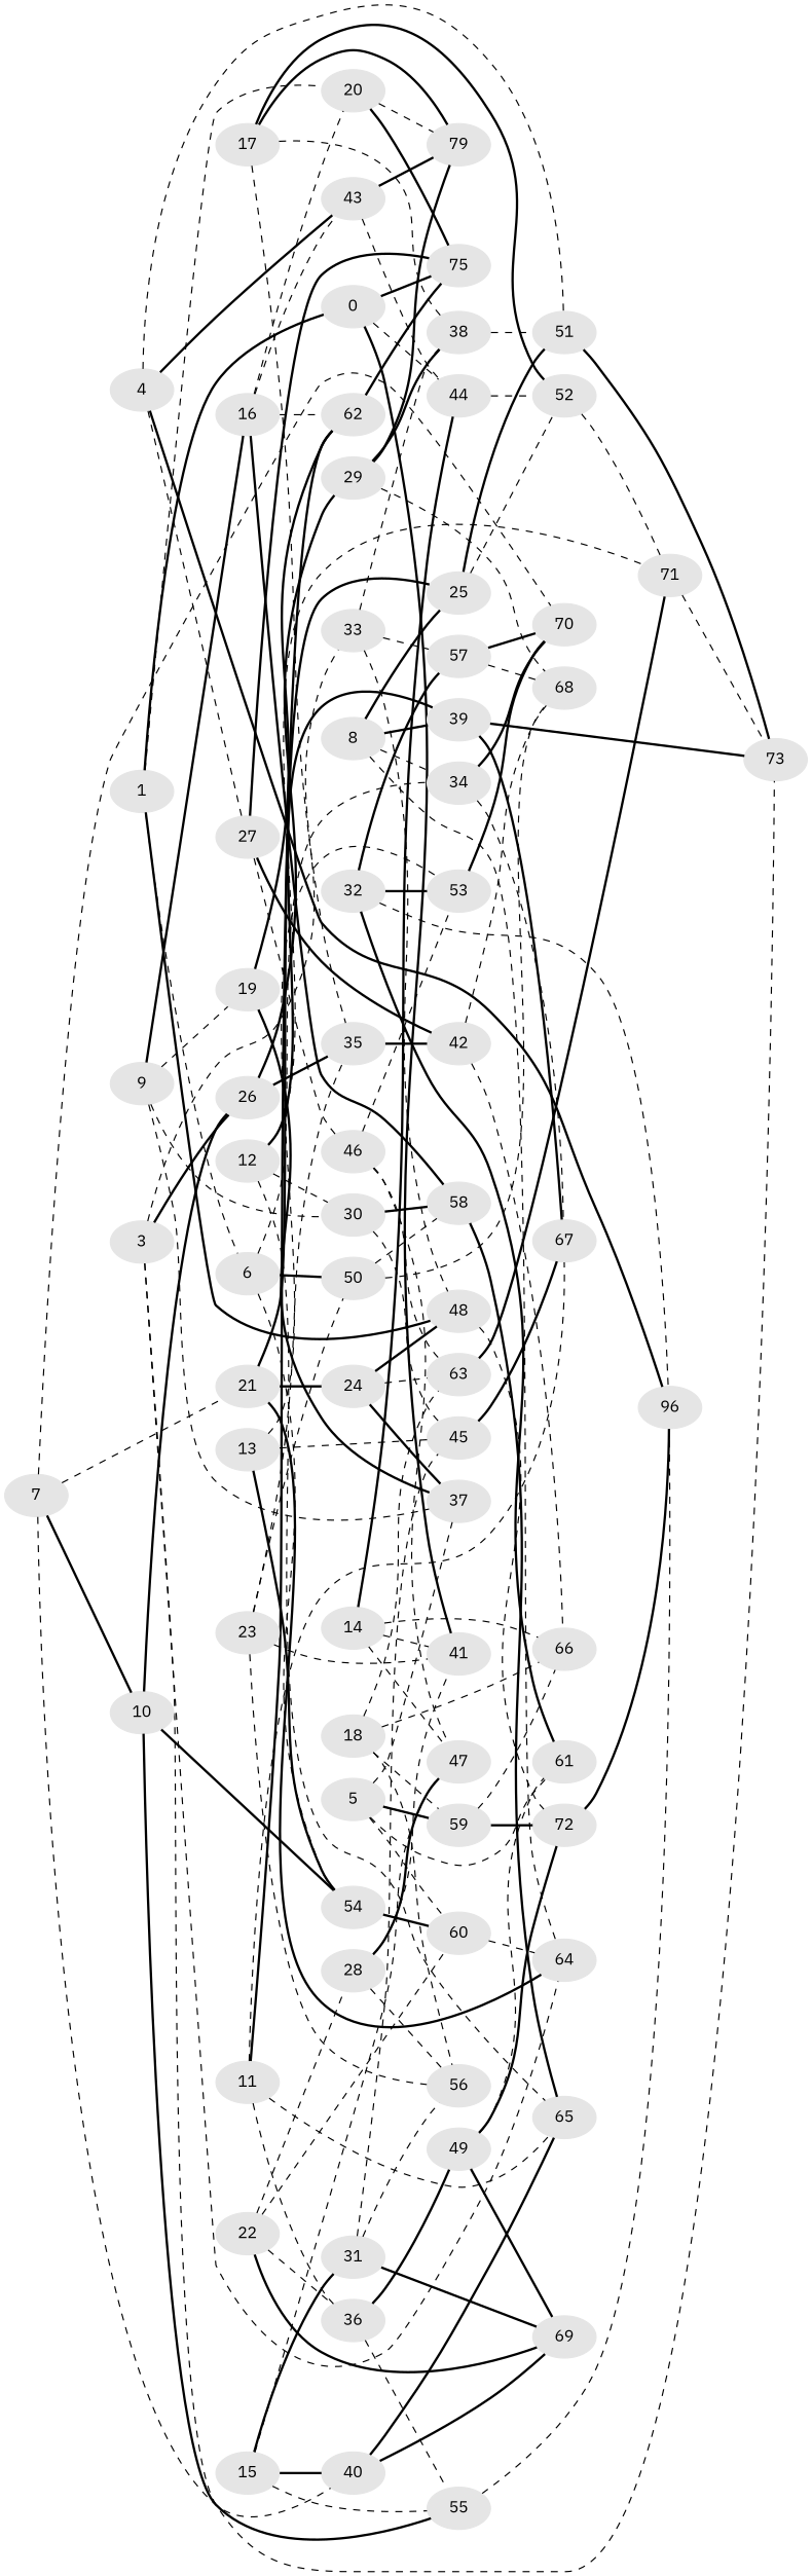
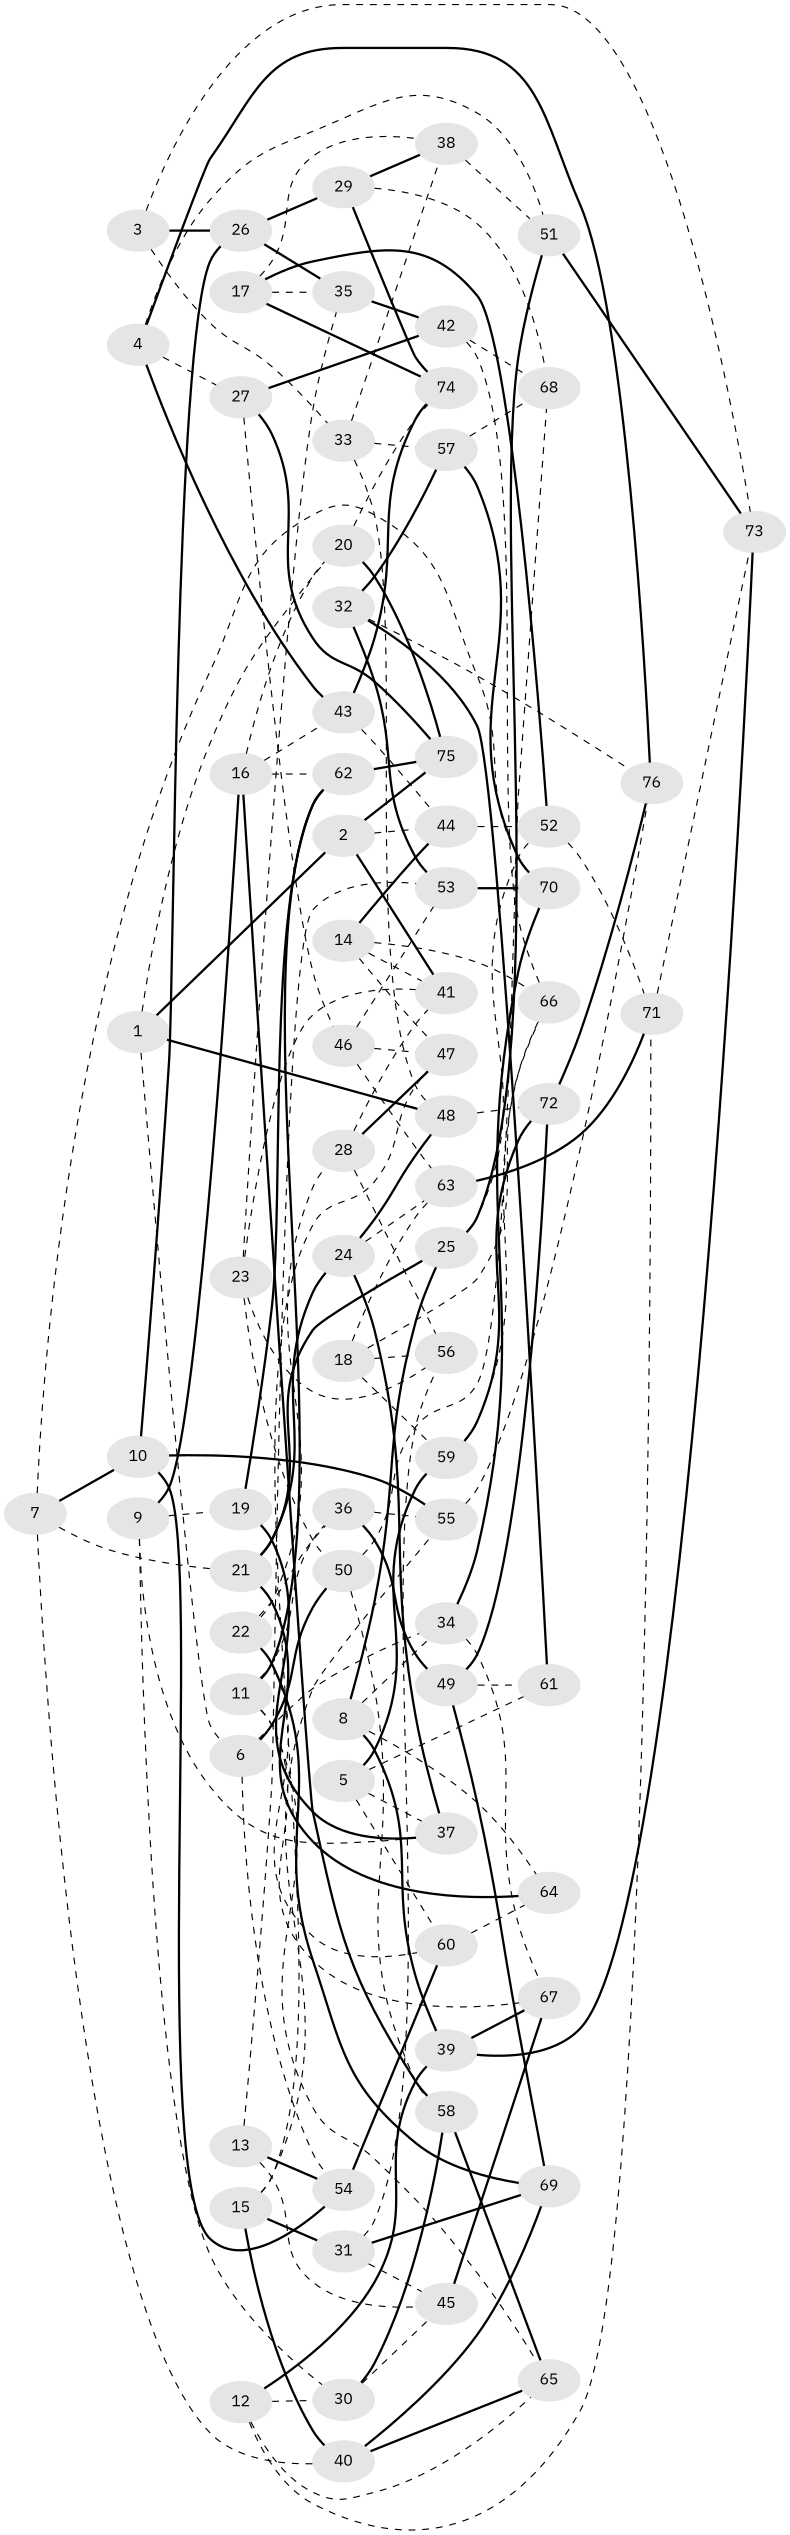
  graph {
    fontname="IBM Plex Sans"
    rankdir=LR
    node [color=gray90 fontname="IBM Plex Sans" style=filled]
    edge [fontname="IBM Plex Sans" style=dashed]
    1
-   2 [label=0]
+   2
    6
    20
    48
    41
    44
    75
    34
    50
    54
-   74 [label=79]
+   74
    72
    52
    3
    26
    33
    64
    73
    35
    29
    38
    57
    4
    27
    43
    51
-   76 [label=96]
+   76
    42
    46
    5
    37
    59
    60
    61
    66
    70
    67
    58
    68
    7
    10
    21
    40
    55
    25
    24
    65
    69
    8
    39
    9
    16
    19
    30
    62
    45
    11
    36
    49
    12
    71
    13
    53
    14
    47
    15
    31
    56
    17
    18
    63
    22
    28
    23
    32
    1 -- 2 [style=bold]
    1 -- 6
    1 -- 20
    1 -- 48 [style=bold]
    2 -- 41 [style=bold]
    2 -- 44
    2 -- 75 [style=bold]
    6 -- 34
    6 -- 50 [style=bold]
    6 -- 54
    20 -- 75 [style=bold]
    20 -- 74
    48 -- 72
    44 -- 52
    34 -- 70 [style=bold]
    34 -- 67
    50 -- 58
    50 -- 68
    54 -- 60 [style=bold]
    72 -- 76 [style=bold]
    52 -- 71
    3 -- 26 [style=bold]
    3 -- 33
-   3 -- 64
    3 -- 73
    26 -- 35 [style=bold]
    26 -- 29 [style=bold]
    33 -- 48
    33 -- 38
    33 -- 57
    35 -- 42 [style=bold]
    29 -- 74 [style=bold]
    29 -- 38 [style=bold]
    29 -- 68
    38 -- 51
    57 -- 70 [style=bold]
    57 -- 68
    4 -- 27
    4 -- 43 [style=bold]
    4 -- 51
    4 -- 76 [style=bold]
    27 -- 75 [style=bold]
    27 -- 42 [style=bold]
    27 -- 46
    43 -- 44
    43 -- 74 [style=bold]
    51 -- 73 [style=bold]
    42 -- 66
    42 -- 68
    46 -- 53
    46 -- 47
    46 -- 63
    5 -- 37
    5 -- 59 [style=bold]
    5 -- 60
    5 -- 61
    59 -- 72 [style=bold]
    59 -- 66
    60 -- 64
    58 -- 65 [style=bold]
    7 -- 70
    7 -- 10 [style=bold]
    7 -- 21
    7 -- 40
    10 -- 54 [style=bold]
    10 -- 26 [style=bold]
    10 -- 55 [style=bold]
    21 -- 64 [style=bold]
    21 -- 25 [style=bold]
    21 -- 24 [style=bold]
    40 -- 65 [style=bold]
    40 -- 69 [style=bold]
    55 -- 76
    25 -- 52
    25 -- 51 [style=bold]
    24 -- 48 [style=bold]
    24 -- 37 [style=bold]
    24 -- 63
    8 -- 34
    8 -- 64
    8 -- 25 [style=bold]
    8 -- 39 [style=bold]
    39 -- 73 [style=bold]
    39 -- 67 [style=bold]
    9 -- 37
    9 -- 16 [style=bold]
    9 -- 19
    9 -- 30
    16 -- 20
    16 -- 43
    16 -- 58 [style=bold]
    16 -- 62
    19 -- 37 [style=bold]
    19 -- 62 [style=bold]
    30 -- 58 [style=bold]
    30 -- 45
    62 -- 75 [style=bold]
    45 -- 67 [style=bold]
    11 -- 67
    11 -- 65
    11 -- 62 [style=bold]
    11 -- 36
    36 -- 55
    36 -- 49 [style=bold]
    49 -- 72 [style=bold]
    49 -- 61
    49 -- 69 [style=bold]
    12 -- 65
    12 -- 39 [style=bold]
    12 -- 30
    12 -- 71
    71 -- 73
    13 -- 54 [style=bold]
    13 -- 45
    13 -- 53
    53 -- 70 [style=bold]
    14 -- 41
    14 -- 44 [style=bold]
    14 -- 66
    14 -- 47
    15 -- 40 [style=bold]
    15 -- 55
    15 -- 47
    15 -- 31 [style=bold]
    31 -- 69 [style=bold]
    31 -- 45
    31 -- 56
    17 -- 74 [style=bold]
    17 -- 52 [style=bold]
    17 -- 35
    17 -- 38
    18 -- 59
    18 -- 66
    18 -- 56
    18 -- 63
    63 -- 71 [style=bold]
    22 -- 60
    22 -- 69 [style=bold]
    22 -- 36
    22 -- 28
    28 -- 41
    28 -- 47 [style=bold]
    28 -- 56
    23 -- 41
    23 -- 50
    23 -- 35
    23 -- 56
    32 -- 57 [style=bold]
    32 -- 76
    32 -- 61 [style=bold]
    32 -- 53 [style=bold]
  }
